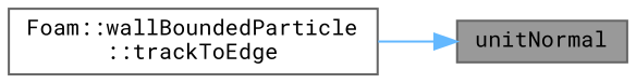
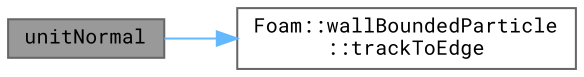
  digraph {
    rankdir=RL
    fontname="Roboto Mono"
    node [fontname="Roboto Mono" fontsize=10 shape=box style=filled]
    n1 [color=gray40 fillcolor=grey60 fontcolor=black height=0.2 label=unitNormal width=0.4]
    n2 [color=grey40 fillcolor=white height=0.2 label="Foam::wallBoundedParticle\l::trackToEdge" width=0.4]
-   n1 -> n2 [color=steelblue1 dir=back fontname="Roboto Mono" fontsize=10 labelfontname=Helvetica labelfontsize=10 style=solid]
+   n2 -> n1 [color=steelblue1 dir=back fontname="Roboto Mono" fontsize=10 labelfontname=Helvetica labelfontsize=10 style=solid]
  }
